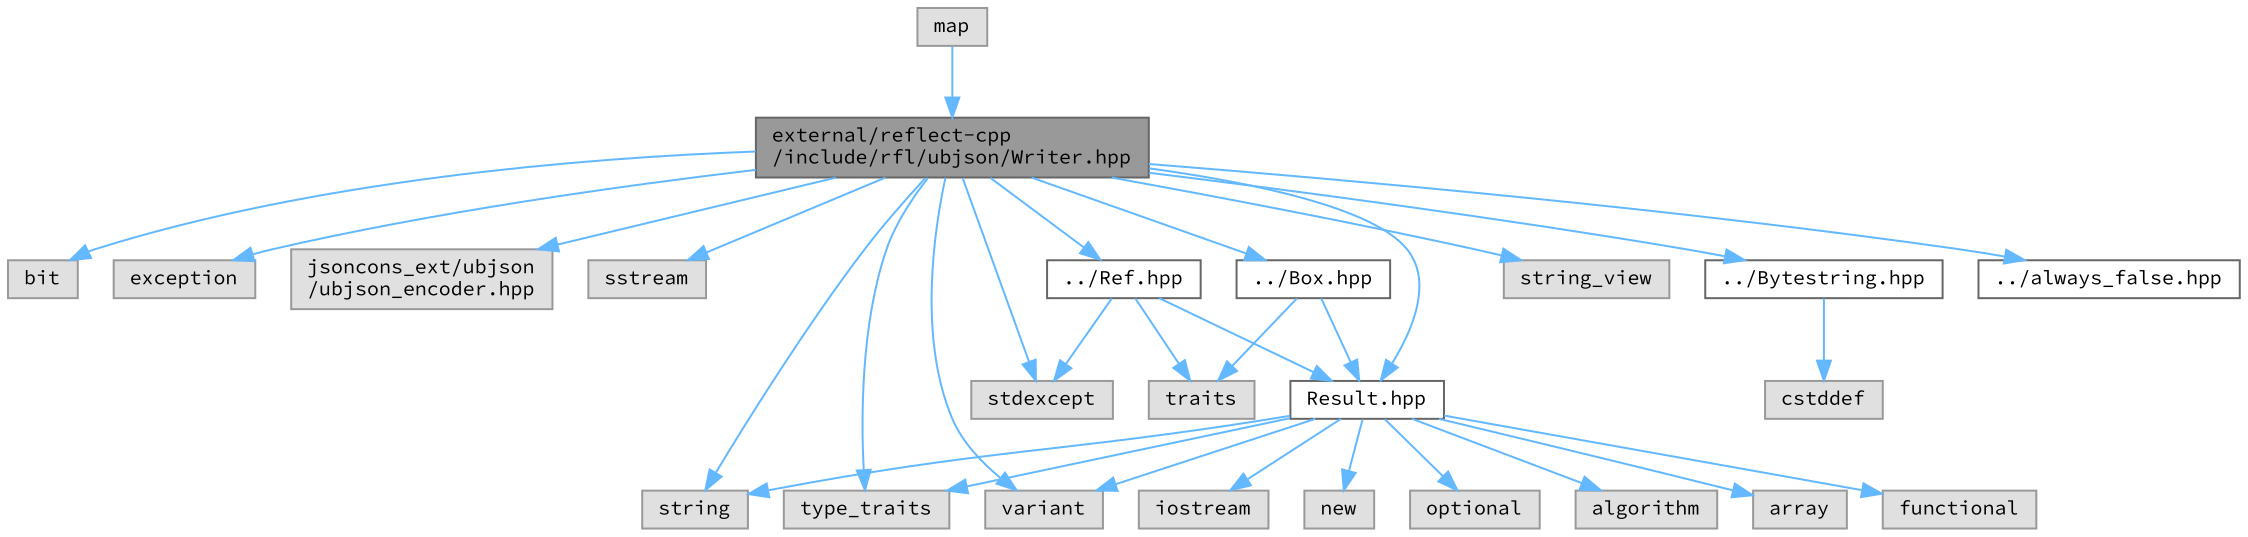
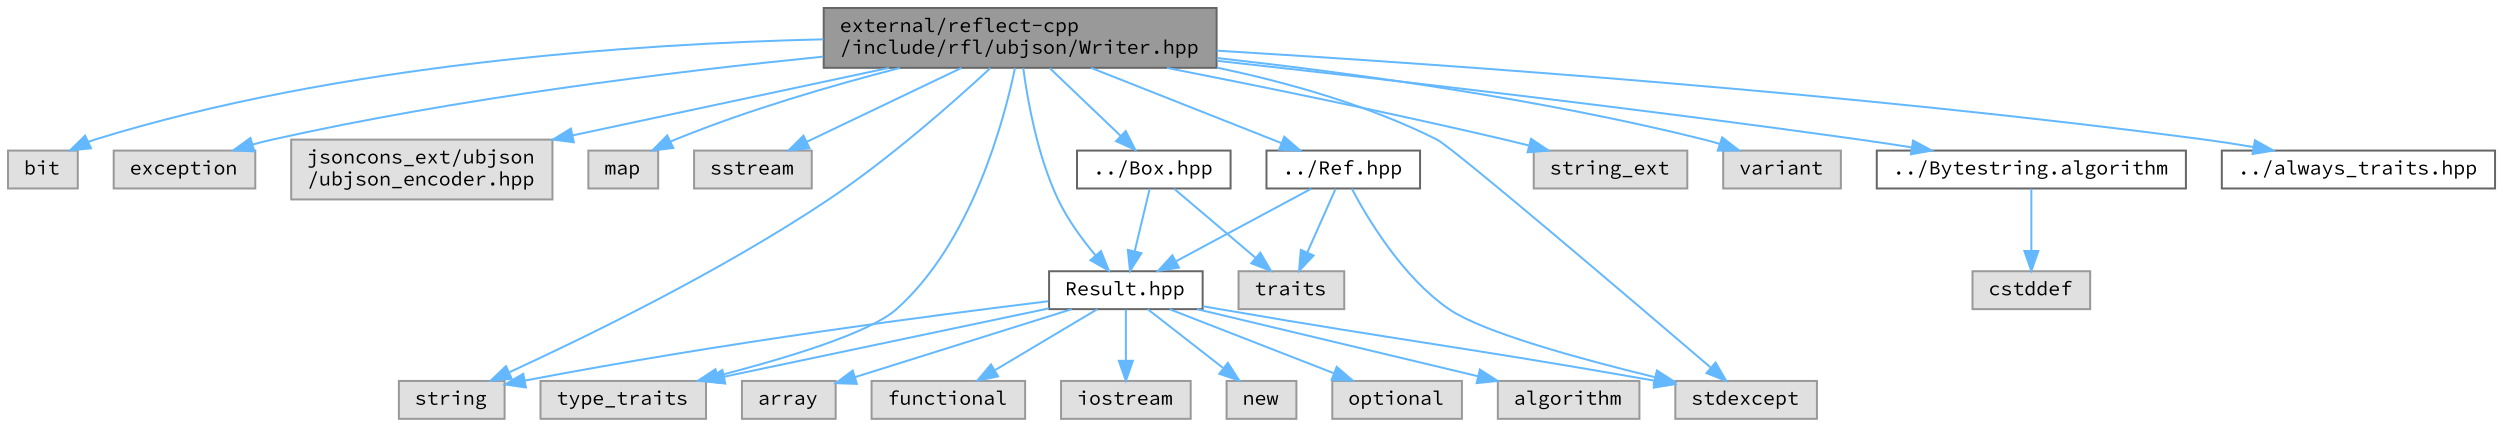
  digraph {
    fontname="Source Code Pro"
    node [color=grey60 fillcolor="#E0E0E0" fontname="Source Code Pro" fontsize=10 shape=box style=filled]
    edge [color=steelblue1 fontname="Source Code Pro" fontsize=10 labelfontname=Helvetica labelfontsize=10 style=solid]
    n1 [color=gray40 fillcolor=grey60 fontcolor=black height=0.2 label="external/reflect-cpp\l/include/rfl/ubjson/Writer.hpp" width=0.4]
    n2 [height=0.2 label=bit width=0.4]
    n3 [height=0.2 label=exception width=0.4]
    n4 [height=0.2 label="jsoncons_ext/ubjson\l/ubjson_encoder.hpp" width=0.4]
    n5 [height=0.2 label=map width=0.4]
    n6 [height=0.2 label=sstream width=0.4]
    n7 [height=0.2 label=stdexcept width=0.4]
    n8 [height=0.2 label=string width=0.4]
-   n9 [height=0.2 label=string_view width=0.4]
+   n9 [height=0.2 label=string_ext width=0.4]
    n10 [height=0.2 label=type_traits width=0.4]
    n11 [height=0.2 label=variant width=0.4]
    n12 [color=grey40 fillcolor=white height=0.2 label="../Box.hpp" width=0.4]
    n13 [color=grey40 fillcolor=white height=0.2 label="Result.hpp" width=0.4]
-   n14 [color=grey40 fillcolor=white height=0.2 label="../Bytestring.hpp" width=0.4]
+   n14 [color=grey40 fillcolor=white height=0.2 label="../Bytestring.algorithm" width=0.4]
    n15 [color=grey40 fillcolor=white height=0.2 label="../Ref.hpp" width=0.4]
-   n16 [color=grey40 fillcolor=white height=0.2 label="../always_false.hpp" width=0.4]
+   n16 [color=grey40 fillcolor=white height=0.2 label="../always_traits.hpp" width=0.4]
    n17 [height=0.2 label=traits width=0.4]
    n18 [height=0.2 label=algorithm width=0.4]
    n19 [height=0.2 label=array width=0.4]
    n20 [height=0.2 label=functional width=0.4]
    n21 [height=0.2 label=iostream width=0.4]
    n22 [height=0.2 label=new width=0.4]
    n23 [height=0.2 label=optional width=0.4]
    n24 [height=0.2 label=cstddef width=0.4]
    n1 -> n2
    n1 -> n3
    n1 -> n4
-   n5 -> n1
+   n1 -> n5
    n1 -> n6
    n1 -> n7
    n1 -> n8
    n1 -> n9
    n1 -> n10
    n1 -> n11
    n1 -> n12
    n1 -> n13
    n1 -> n14
    n1 -> n15
    n1 -> n16
    n12 -> n13
    n12 -> n17
-   n13 -> n11
+   n13 -> n7
    n13 -> n8
    n13 -> n10
    n13 -> n18
    n13 -> n19
    n13 -> n20
    n13 -> n21
    n13 -> n22
    n13 -> n23
    n14 -> n24
    n15 -> n7
    n15 -> n13
    n15 -> n17
  }
